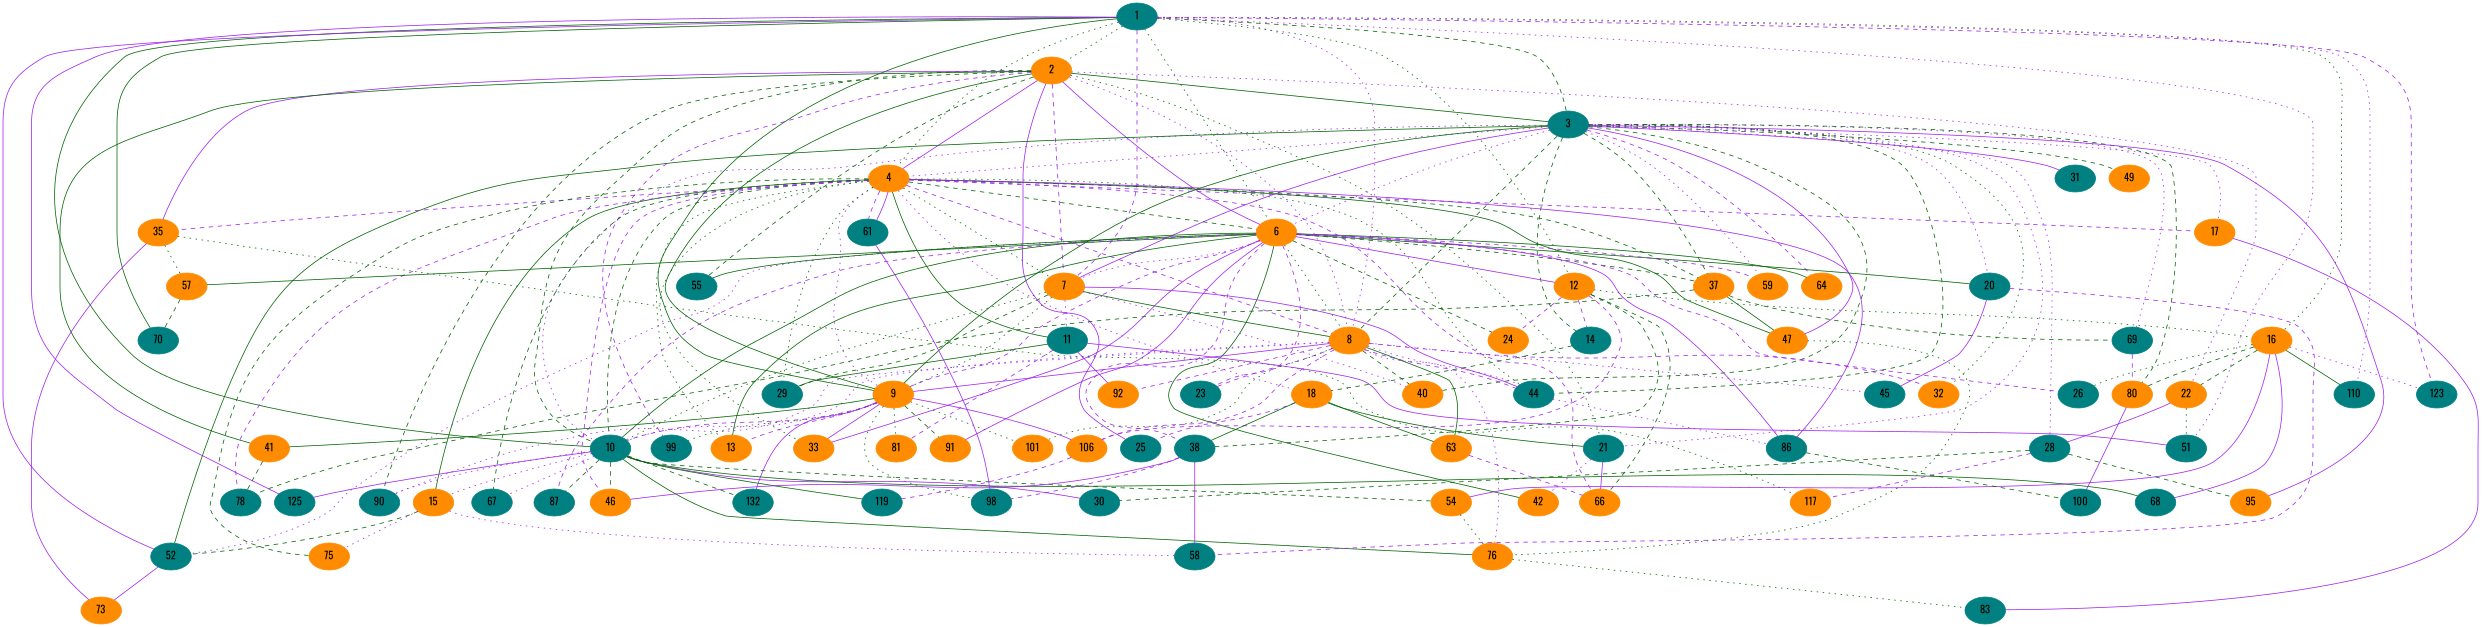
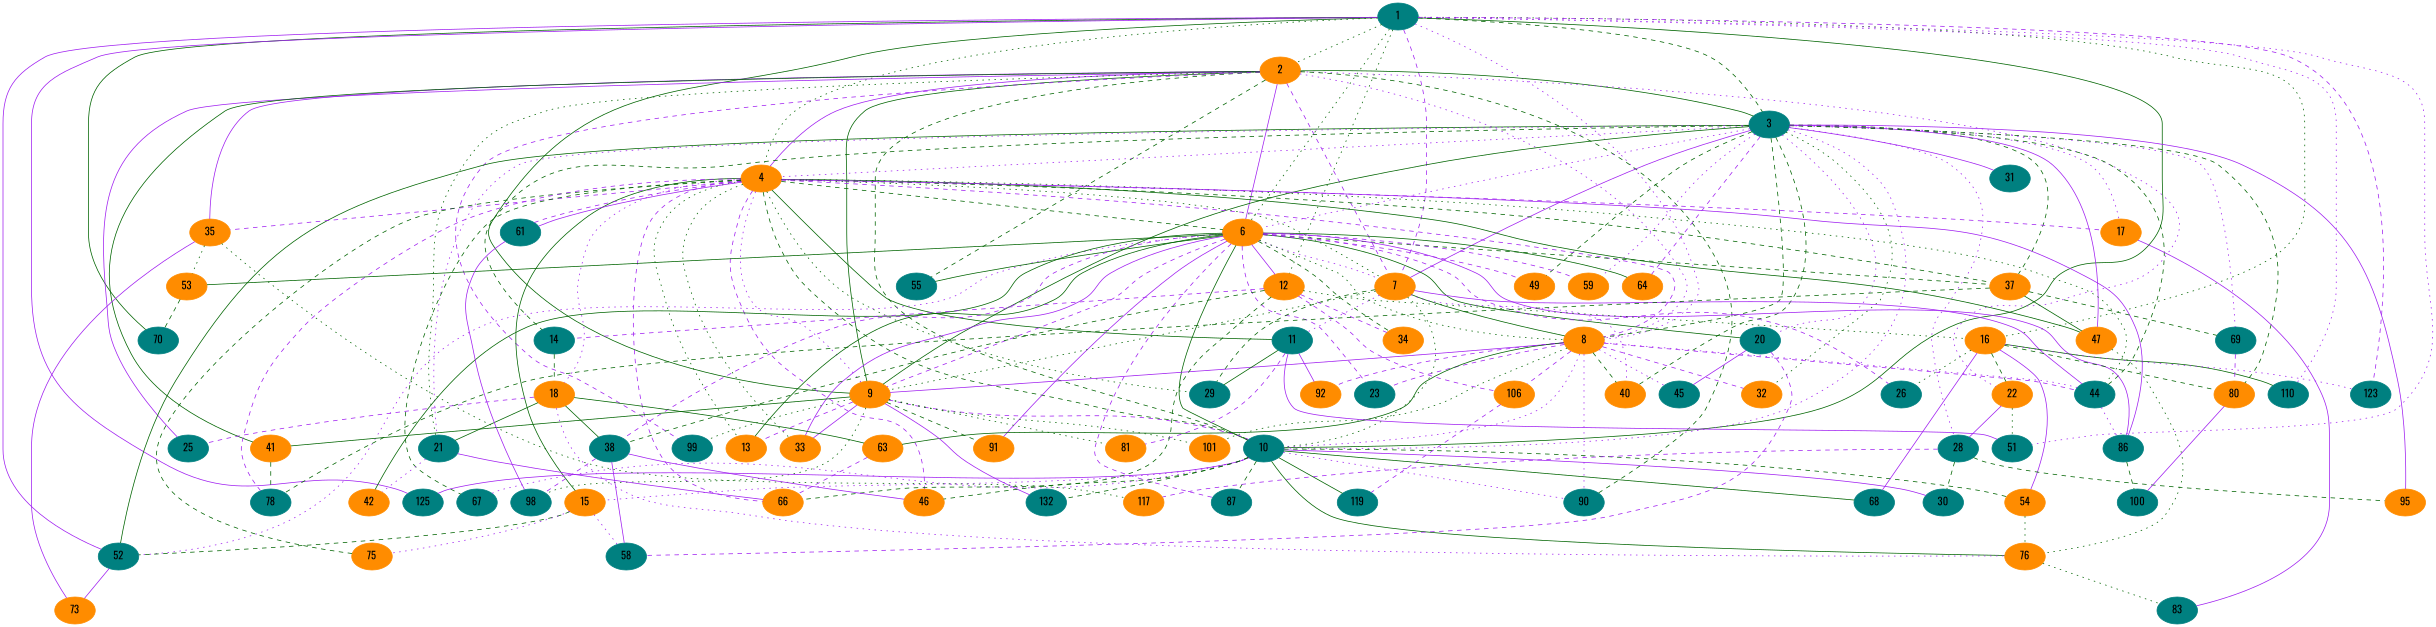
  graph {
    fontname=Oswald
    node [color=darkorange fontname=Oswald style=filled]
    edge [color=purple fontname=Oswald style=dashed]
    1 [color=teal super="+19"]
    2 [super="+118+105+97+85"]
    3 [color=teal super="+5+24+43"]
    4 [super="+36+48+82+27+65+104+120+122+88+79+102"]
    6 [super="+60+72"]
    7 [super="+108+130+114"]
    8 [super="+50"]
    9
    10 [color=teal]
    12
    16
    51 [color=teal super="+128"]
    52 [color=teal super="+127"]
    70 [color=teal]
    110 [color=teal]
    123 [color=teal]
    125 [color=teal]
    21 [color=teal super="+77"]
    22
    25 [color=teal]
    35
    41
    55 [color=teal]
    90 [color=teal]
    99 [color=teal]
    14 [color=teal]
    17
    20 [color=teal super="+62"]
    28 [color=teal]
    31 [color=teal]
    32
    37 [super="+57"]
    40
    44 [color=teal super="+74+89+56+96"]
    47
    49
    59
    64
    69 [color=teal]
    80 [super="+93"]
    95
    11 [color=teal]
    13
    15
    18
    29 [color=teal]
    33 [super="+71"]
    46
    61 [color=teal]
    66 [super="+121+134"]
    67 [color=teal]
    75
    78 [color=teal]
    86 [color=teal]
    23 [color=teal]
    26 [color=teal]
-   34 [super="+84" label=24]
+   34 [super="+84"]
    38 [color=teal super="+94+115"]
    42
-   53 [label=57]
+   53
    87 [color=teal]
    91
    45 [color=teal]
    63
    76 [super="+116"]
    92
    101
    106 [super="+111"]
    81
    98 [color=teal super="+126"]
    132 [color=teal]
    30 [color=teal]
    54
    68 [color=teal]
    119 [color=teal]
    73
    117
    83 [color=teal]
    58 [color=teal]
    100 [color=teal]
    1 -- 2 [color=darkgreen style=dotted]
    1 -- 3 [color=darkgreen weight=2]
    1 -- 4 [color=darkgreen style=dotted weight=3]
    1 -- 6 [color=darkgreen style=dotted weight=2]
    1 -- 7 [weight=2]
    1 -- 8 [style=dotted]
    1 -- 9 [color=darkgreen style=solid]
    1 -- 10 [color=darkgreen style=solid]
    1 -- 12 [color=darkgreen style=dotted]
    1 -- 16 [color=darkgreen style=dotted]
    1 -- 51 [style=dotted]
    1 -- 52 [style=solid]
    1 -- 70 [color=darkgreen style=solid]
    1 -- 110 [style=dotted]
    1 -- 123
    1 -- 125 [style=solid]
    2 -- 3 [color=darkgreen style=solid weight=4]
    2 -- 4 [style=solid weight=2]
    2 -- 6 [style=solid]
    2 -- 7 [weight=2]
    2 -- 8 [style=dotted weight=2]
    2 -- 9 [color=darkgreen style=solid]
    2 -- 10 [color=darkgreen]
    2 -- 21 [color=darkgreen style=dotted]
    2 -- 22 [style=dotted]
    2 -- 25 [style=solid]
    2 -- 35 [style=solid]
    2 -- 41 [color=darkgreen style=solid]
    2 -- 55 [color=darkgreen]
    2 -- 90 [color=darkgreen]
    2 -- 99
    3 -- 4 [style=dotted weight=3]
    3 -- 6 [style=dotted weight=3]
    3 -- 7 [style=solid weight=2]
    3 -- 8 [color=darkgreen weight=2]
    3 -- 9 [color=darkgreen style=solid weight=2]
    3 -- 10 [style=dotted weight=2]
    3 -- 52 [color=darkgreen style=solid]
    3 -- 21 [style=dotted]
    3 -- 14 [color=darkgreen]
    3 -- 17 [style=dotted]
    3 -- 20 [style=dotted]
    3 -- 28 [style=dotted]
    3 -- 31 [style=solid]
    3 -- 32 [color=darkgreen style=dotted]
    3 -- 37 [color=darkgreen weight=2]
    3 -- 40 [color=darkgreen]
    3 -- 44 [color=darkgreen]
    3 -- 47 [style=solid]
    3 -- 49 [color=darkgreen]
    3 -- 59 [style=dotted]
    3 -- 64
    3 -- 69 [style=dotted]
    3 -- 80 [color=darkgreen]
    3 -- 95 [style=solid]
    4 -- 6 [color=darkgreen weight=2]
    4 -- 7 [color=darkgreen style=dotted weight=2]
    4 -- 8
    4 -- 9 [style=dotted weight=2]
    4 -- 10 [color=darkgreen weight=4]
    4 -- 35
    4 -- 17
    4 -- 37 [color=darkgreen]
    4 -- 44 [color=darkgreen style=dotted weight=2]
    4 -- 47 [color=darkgreen style=solid weight=2]
    4 -- 11 [color=darkgreen style=solid]
    4 -- 13 [color=darkgreen style=dotted]
    4 -- 15 [color=darkgreen style=solid]
    4 -- 18 [style=dotted]
    4 -- 29 [color=darkgreen style=dotted]
    4 -- 33 [color=darkgreen style=dotted]
    4 -- 46
    4 -- 61
    4 -- 61 [style=solid]
    4 -- 66
    4 -- 67 [color=darkgreen]
    4 -- 75 [color=darkgreen]
    4 -- 78
    4 -- 86 [style=solid]
    6 -- 7 [style=dotted]
    6 -- 8 [color=darkgreen style=dotted]
    6 -- 9
    6 -- 10 [color=darkgreen style=solid weight=2]
    6 -- 12 [style=solid]
    6 -- 52 [style=dotted]
    6 -- 55 [color=darkgreen style=solid]
    6 -- 20 [color=darkgreen style=solid]
    6 -- 37 [color=darkgreen weight=2]
+   6 -- 49
    6 -- 59
    6 -- 64 [color=darkgreen style=solid]
    6 -- 13 [color=darkgreen style=solid]
    6 -- 33 [style=solid]
    6 -- 86 [style=solid]
    6 -- 23
    6 -- 26
    6 -- 34 [color=darkgreen weight=2]
    6 -- 38
    6 -- 42 [color=darkgreen style=solid]
    6 -- 53 [color=darkgreen style=solid]
    6 -- 87
    6 -- 91 [style=solid]
    7 -- 8 [color=darkgreen style=solid]
    7 -- 9 [color=darkgreen style=dotted]
    7 -- 10 [color=darkgreen style=dotted weight=3]
    7 -- 40 [style=dotted]
    7 -- 44 [style=solid]
    7 -- 11 [style=dotted]
    7 -- 29 [color=darkgreen]
    8 -- 9 [style=solid]
    8 -- 10 [style=dotted]
    8 -- 90 [style=dotted]
    8 -- 32
    8 -- 40 [color=darkgreen]
    8 -- 44
    8 -- 44 [style=dotted]
    8 -- 23
    8 -- 45 [style=dotted]
    8 -- 63 [color=darkgreen style=solid]
-   8 -- 76 [style=dotted]
+   18 -- 76 [style=dotted]
    8 -- 92
    8 -- 101 [color=darkgreen style=dotted]
    8 -- 106
    9 -- 10
    9 -- 41 [color=darkgreen style=solid]
    9 -- 99 [color=darkgreen style=dotted]
    9 -- 13
    9 -- 33 [style=solid]
    9 -- 91 [color=darkgreen]
    9 -- 101 [color=darkgreen style=dotted]
-   9 -- 106 [style=solid]
    9 -- 81 [color=darkgreen style=dotted]
    9 -- 98 [color=darkgreen style=dotted]
    9 -- 132 [style=solid]
    10 -- 125 [style=solid]
    10 -- 90 [style=dotted]
    10 -- 15 [style=dotted]
    10 -- 46 [color=darkgreen]
    10 -- 67 [style=dotted]
    10 -- 87 [color=darkgreen]
    10 -- 76 [color=darkgreen style=solid]
    10 -- 132 [color=darkgreen]
    10 -- 30 [style=solid]
    10 -- 54 [color=darkgreen]
    10 -- 68 [color=darkgreen style=solid]
    10 -- 119 [color=darkgreen style=solid]
    12 -- 16 [color=darkgreen style=dotted]
    12 -- 14
    12 -- 66 [color=darkgreen]
    12 -- 34
    12 -- 38 [color=darkgreen]
    12 -- 106
    16 -- 110 [color=darkgreen style=solid]
    16 -- 123 [style=dotted]
    16 -- 22 [color=darkgreen]
    16 -- 80 [color=darkgreen]
    16 -- 26 [color=darkgreen style=dotted]
    16 -- 54 [style=solid]
    16 -- 68 [style=solid]
    52 -- 73 [style=solid]
    21 -- 66 [style=solid]
    21 -- 42 [style=dotted]
    22 -- 51 [color=darkgreen style=dotted]
    22 -- 28 [style=solid]
    35 -- 53 [color=darkgreen style=dotted]
    35 -- 73 [style=solid]
    35 -- 117 [color=darkgreen style=dotted]
    41 -- 78 [color=darkgreen]
    14 -- 18 [color=darkgreen]
    17 -- 83 [style=solid]
    20 -- 45 [style=solid]
    20 -- 58
    28 -- 95 [color=darkgreen]
    28 -- 30 [color=darkgreen]
    28 -- 117
    37 -- 47 [color=darkgreen style=solid]
    37 -- 69 [color=darkgreen]
    37 -- 78 [color=darkgreen]
    44 -- 86 [style=dotted]
    47 -- 76 [color=darkgreen style=dotted]
    69 -- 80
    80 -- 100 [style=solid]
    11 -- 51 [style=solid]
    11 -- 29 [color=darkgreen style=solid]
    11 -- 92 [style=solid]
    11 -- 81
    15 -- 52 [color=darkgreen]
    15 -- 75 [style=dotted]
    15 -- 58 [style=dotted]
    18 -- 21 [color=darkgreen style=solid]
    18 -- 25
    18 -- 38 [color=darkgreen style=solid]
    18 -- 63 [color=darkgreen style=solid]
    61 -- 98 [style=solid]
    86 -- 100 [color=darkgreen]
    38 -- 46 [style=solid]
    38 -- 98
    38 -- 58 [style=solid]
    53 -- 70 [color=darkgreen]
    63 -- 66
    76 -- 83 [color=darkgreen style=dotted]
    106 -- 119
    54 -- 76 [color=darkgreen style=dotted]
  }
